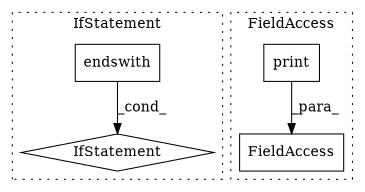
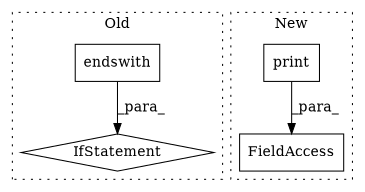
  digraph {
    node [a=32 shape=box]
    n1 [l="9,1" label=endswith s="2135,2162"]
    n2 [a=25 l="4,2" label=IfStatement s="2094,2163" shape=diamond]
    n3 [l="6,1" label=print s="2976,2992"]
    n4 [a=22 l=10 label=FieldAccess s=2982]
    subgraph cluster_1 {
-     label=IfStatement
+     label=Old
      style=dotted
      n1
      n2
    }
    subgraph cluster_2 {
-     label=FieldAccess
+     label=New
      style=dotted
      n3
      n4
    }
-   n1 -> n2 [label=_cond_]
+   n1 -> n2 [label=_para_]
    n3 -> n4 [label=_para_]
  }
